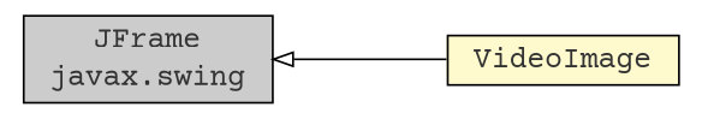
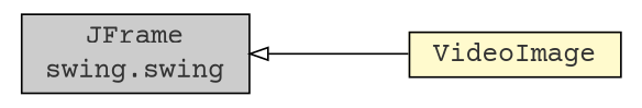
  digraph {
    rankdir=LR
    ranksep=1
    fontname="Courier Prime"
    node [fontcolor=grey20 fontname="Courier Prime" fontsize=15.0 shape=plaintext]
    n1 [label=<<table border="0" cellborder="1" cellspacing="0" cellpadding="2" port="p" bgcolor="lemonChiffon" href="./VideoImage.html"> 		<tr><td><table border="0" cellspacing="0" cellpadding="1"> 			<tr><td> VideoImage </td></tr> 		</table></td></tr> 		</table>>]
-   n2 [label=<<table border="0" cellborder="1" cellspacing="0" cellpadding="2" port="p" bgcolor="grey80" href="http://java.sun.com/j2se/1.5.0/docs/api/javax/swing/JFrame.html"> 		<tr><td><table border="0" cellspacing="0" cellpadding="1"> 			<tr><td> JFrame </td></tr> 			<tr><td> javax.swing </td></tr> 		</table></td></tr> 		</table>>]
+   n2 [label=<<table border="0" cellborder="1" cellspacing="0" cellpadding="2" port="p" bgcolor="grey80" href="http://java.sun.com/j2se/1.5.0/docs/api/javax/swing/JFrame.html"> 		<tr><td><table border="0" cellspacing="0" cellpadding="1"> 			<tr><td> JFrame </td></tr> 			<tr><td> swing.swing </td></tr> 		</table></td></tr> 		</table>>]
    n2 -> n1 [arrowtail=empty dir=back fontname="Courier Prime" fontsize=10 headport=p labelfontname=Helvetica labelfontsize=10 tailport=p]
  }
